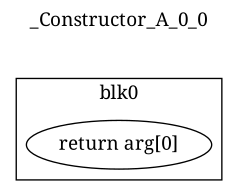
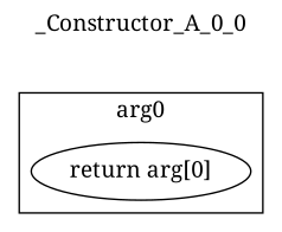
  digraph {
    label=_Constructor_A_0_0
    labelloc=t
    rankdir=TB
    fontname="Noto Serif"
    n1 [label="return arg[0]" fontname="Noto Serif"]
    subgraph cluster_1 {
-     label=blk0
+     label=arg0
      n1
    }
  }
